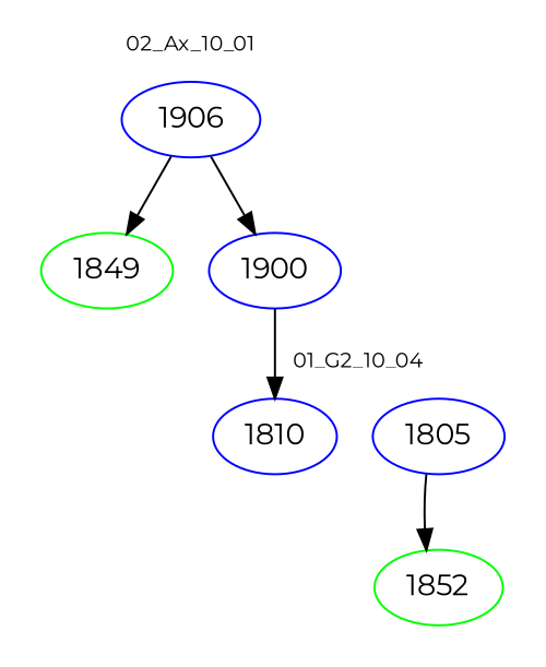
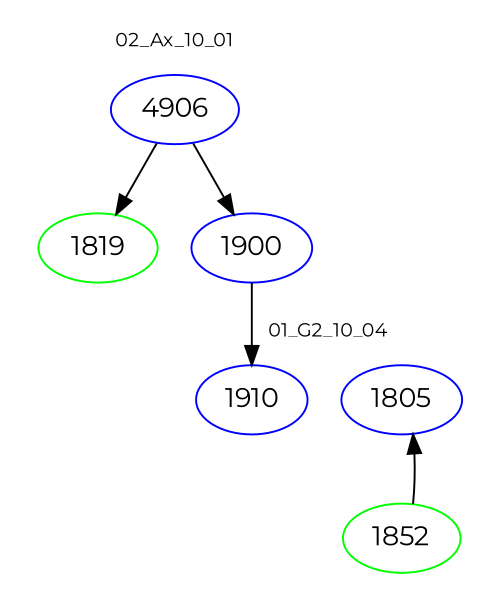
  digraph {
    fontname=Montserrat
    node [color=blue fontname=Montserrat]
    edge [color=black fontname=Montserrat]
-   n1 [label=1906]
-   n2 [color=green label=1849]
+   n1 [label=4906]
+   n2 [color=green label=1819]
    n3 [label=1900]
    n4 [label=1805]
-   n5 [label=1810]
+   n5 [label=1910]
    n6 [color=green label=1852]
    subgraph cluster_1 {
      color=white
      fontsize=10
      label="02_Ax_10_01"
      n1
      n2
      n3
    }
    subgraph cluster_2 {
      color=white
      fontsize=10
      label="01_G2_10_04"
      n4
      n5
      n6
    }
    n1 -> n2
    n1 -> n3
    n3 -> n5
-   n4 -> n6
+   n6 -> n4
  }
